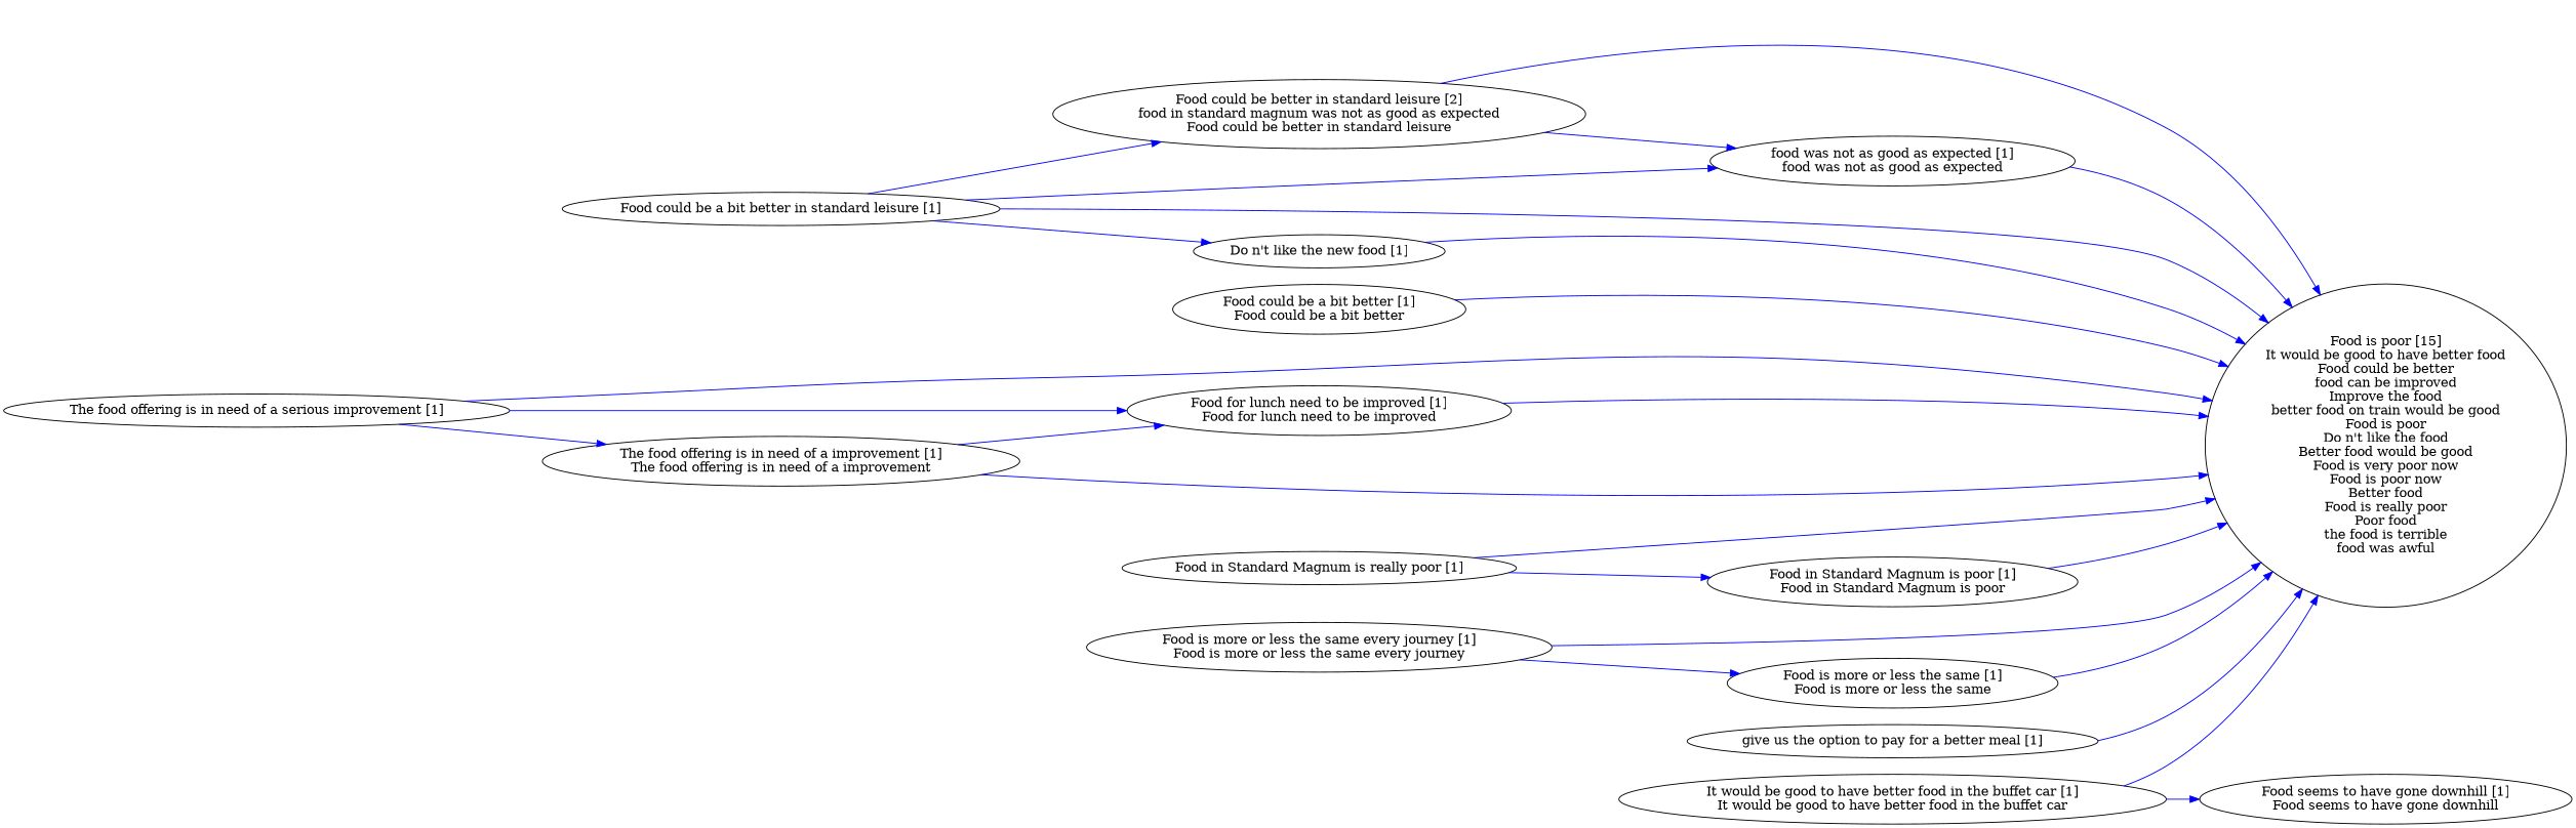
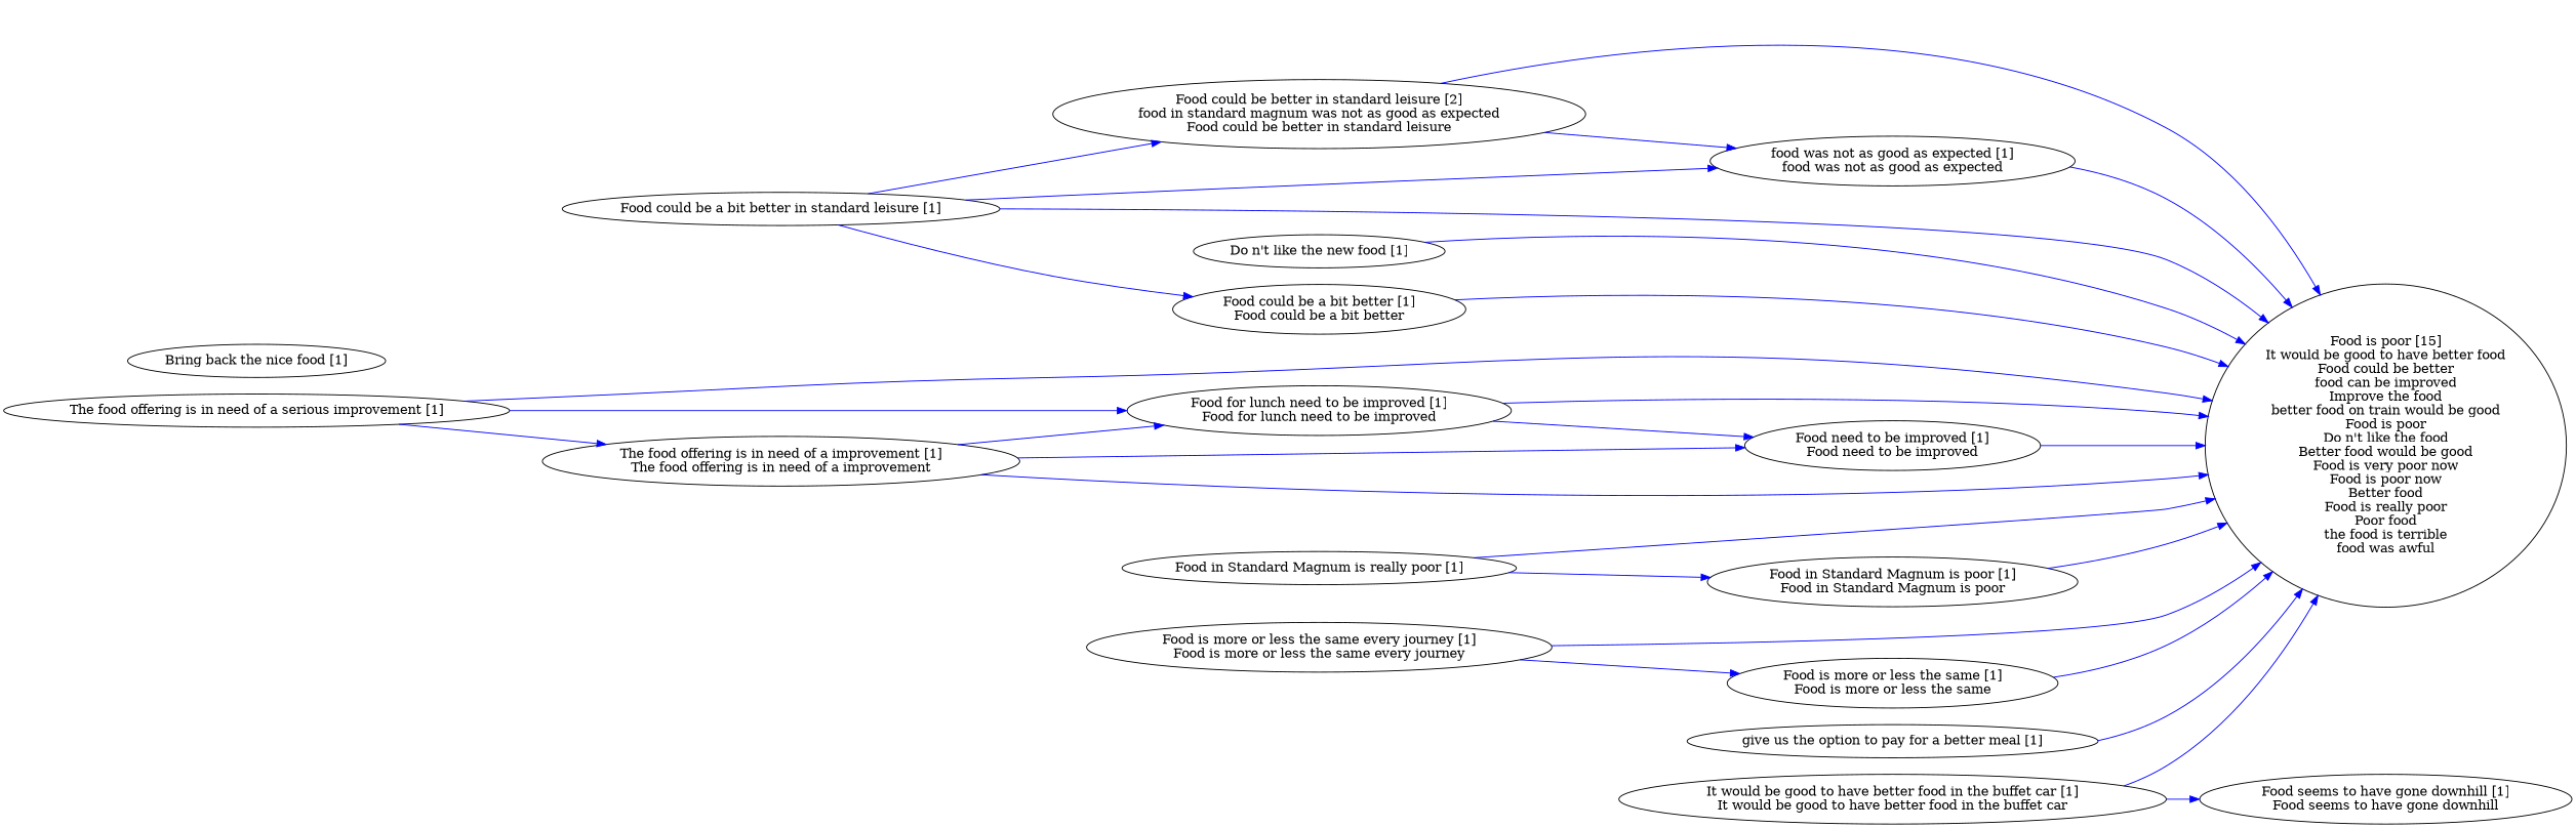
  digraph {
    rankdir=LR
    edge [color=blue]
    "Food could be better in standard leisure [2]\nfood in standard magnum was not as good as expected\nFood could be better in standard leisure"
    "Food is poor [15]\nIt would be good to have better food\nFood could be better\nfood can be improved\nImprove the food\nbetter food on train would be good\nFood is poor\nDo n't like the food\nBetter food would be good\nFood is very poor now\nFood is poor now\nBetter food\nFood is really poor\nPoor food\nthe food is terrible\nfood was awful"
    "food was not as good as expected [1]\nfood was not as good as expected"
+   "Bring back the nice food [1]"
    "Do n't like the new food [1]"
    "Food could be a bit better in standard leisure [1]"
    "Food could be a bit better [1]\nFood could be a bit better"
    "Food for lunch need to be improved [1]\nFood for lunch need to be improved"
+   "Food need to be improved [1]\nFood need to be improved"
    "Food in Standard Magnum is really poor [1]"
    "Food in Standard Magnum is poor [1]\nFood in Standard Magnum is poor"
    "Food is more or less the same every journey [1]\nFood is more or less the same every journey"
    "Food is more or less the same [1]\nFood is more or less the same"
    "It would be good to have better food in the buffet car [1]\nIt would be good to have better food in the buffet car"
    "Food seems to have gone downhill [1]\nFood seems to have gone downhill"
    "The food offering is in need of a serious improvement [1]"
    "The food offering is in need of a improvement [1]\nThe food offering is in need of a improvement"
    "give us the option to pay for a better meal [1]"
    "Food could be better in standard leisure [2]\nfood in standard magnum was not as good as expected\nFood could be better in standard leisure" -> "Food is poor [15]\nIt would be good to have better food\nFood could be better\nfood can be improved\nImprove the food\nbetter food on train would be good\nFood is poor\nDo n't like the food\nBetter food would be good\nFood is very poor now\nFood is poor now\nBetter food\nFood is really poor\nPoor food\nthe food is terrible\nfood was awful"
    "Food could be better in standard leisure [2]\nfood in standard magnum was not as good as expected\nFood could be better in standard leisure" -> "food was not as good as expected [1]\nfood was not as good as expected"
    "food was not as good as expected [1]\nfood was not as good as expected" -> "Food is poor [15]\nIt would be good to have better food\nFood could be better\nfood can be improved\nImprove the food\nbetter food on train would be good\nFood is poor\nDo n't like the food\nBetter food would be good\nFood is very poor now\nFood is poor now\nBetter food\nFood is really poor\nPoor food\nthe food is terrible\nfood was awful"
    "Do n't like the new food [1]" -> "Food is poor [15]\nIt would be good to have better food\nFood could be better\nfood can be improved\nImprove the food\nbetter food on train would be good\nFood is poor\nDo n't like the food\nBetter food would be good\nFood is very poor now\nFood is poor now\nBetter food\nFood is really poor\nPoor food\nthe food is terrible\nfood was awful"
    "Food could be a bit better in standard leisure [1]" -> "Food could be better in standard leisure [2]\nfood in standard magnum was not as good as expected\nFood could be better in standard leisure"
    "Food could be a bit better in standard leisure [1]" -> "Food is poor [15]\nIt would be good to have better food\nFood could be better\nfood can be improved\nImprove the food\nbetter food on train would be good\nFood is poor\nDo n't like the food\nBetter food would be good\nFood is very poor now\nFood is poor now\nBetter food\nFood is really poor\nPoor food\nthe food is terrible\nfood was awful"
    "Food could be a bit better in standard leisure [1]" -> "food was not as good as expected [1]\nfood was not as good as expected"
-   "Food could be a bit better in standard leisure [1]" -> "Do n't like the new food [1]"
+   "Food could be a bit better in standard leisure [1]" -> "Food could be a bit better [1]\nFood could be a bit better"
    "Food could be a bit better [1]\nFood could be a bit better" -> "Food is poor [15]\nIt would be good to have better food\nFood could be better\nfood can be improved\nImprove the food\nbetter food on train would be good\nFood is poor\nDo n't like the food\nBetter food would be good\nFood is very poor now\nFood is poor now\nBetter food\nFood is really poor\nPoor food\nthe food is terrible\nfood was awful"
    "Food for lunch need to be improved [1]\nFood for lunch need to be improved" -> "Food is poor [15]\nIt would be good to have better food\nFood could be better\nfood can be improved\nImprove the food\nbetter food on train would be good\nFood is poor\nDo n't like the food\nBetter food would be good\nFood is very poor now\nFood is poor now\nBetter food\nFood is really poor\nPoor food\nthe food is terrible\nfood was awful"
+   "Food for lunch need to be improved [1]\nFood for lunch need to be improved" -> "Food need to be improved [1]\nFood need to be improved"
+   "Food need to be improved [1]\nFood need to be improved" -> "Food is poor [15]\nIt would be good to have better food\nFood could be better\nfood can be improved\nImprove the food\nbetter food on train would be good\nFood is poor\nDo n't like the food\nBetter food would be good\nFood is very poor now\nFood is poor now\nBetter food\nFood is really poor\nPoor food\nthe food is terrible\nfood was awful"
    "Food in Standard Magnum is really poor [1]" -> "Food is poor [15]\nIt would be good to have better food\nFood could be better\nfood can be improved\nImprove the food\nbetter food on train would be good\nFood is poor\nDo n't like the food\nBetter food would be good\nFood is very poor now\nFood is poor now\nBetter food\nFood is really poor\nPoor food\nthe food is terrible\nfood was awful"
    "Food in Standard Magnum is really poor [1]" -> "Food in Standard Magnum is poor [1]\nFood in Standard Magnum is poor"
    "Food in Standard Magnum is poor [1]\nFood in Standard Magnum is poor" -> "Food is poor [15]\nIt would be good to have better food\nFood could be better\nfood can be improved\nImprove the food\nbetter food on train would be good\nFood is poor\nDo n't like the food\nBetter food would be good\nFood is very poor now\nFood is poor now\nBetter food\nFood is really poor\nPoor food\nthe food is terrible\nfood was awful"
    "Food is more or less the same every journey [1]\nFood is more or less the same every journey" -> "Food is poor [15]\nIt would be good to have better food\nFood could be better\nfood can be improved\nImprove the food\nbetter food on train would be good\nFood is poor\nDo n't like the food\nBetter food would be good\nFood is very poor now\nFood is poor now\nBetter food\nFood is really poor\nPoor food\nthe food is terrible\nfood was awful"
    "Food is more or less the same every journey [1]\nFood is more or less the same every journey" -> "Food is more or less the same [1]\nFood is more or less the same"
    "Food is more or less the same [1]\nFood is more or less the same" -> "Food is poor [15]\nIt would be good to have better food\nFood could be better\nfood can be improved\nImprove the food\nbetter food on train would be good\nFood is poor\nDo n't like the food\nBetter food would be good\nFood is very poor now\nFood is poor now\nBetter food\nFood is really poor\nPoor food\nthe food is terrible\nfood was awful"
    "It would be good to have better food in the buffet car [1]\nIt would be good to have better food in the buffet car" -> "Food is poor [15]\nIt would be good to have better food\nFood could be better\nfood can be improved\nImprove the food\nbetter food on train would be good\nFood is poor\nDo n't like the food\nBetter food would be good\nFood is very poor now\nFood is poor now\nBetter food\nFood is really poor\nPoor food\nthe food is terrible\nfood was awful"
    "It would be good to have better food in the buffet car [1]\nIt would be good to have better food in the buffet car" -> "Food seems to have gone downhill [1]\nFood seems to have gone downhill"
    "The food offering is in need of a serious improvement [1]" -> "Food is poor [15]\nIt would be good to have better food\nFood could be better\nfood can be improved\nImprove the food\nbetter food on train would be good\nFood is poor\nDo n't like the food\nBetter food would be good\nFood is very poor now\nFood is poor now\nBetter food\nFood is really poor\nPoor food\nthe food is terrible\nfood was awful"
    "The food offering is in need of a serious improvement [1]" -> "Food for lunch need to be improved [1]\nFood for lunch need to be improved"
    "The food offering is in need of a serious improvement [1]" -> "The food offering is in need of a improvement [1]\nThe food offering is in need of a improvement"
    "The food offering is in need of a improvement [1]\nThe food offering is in need of a improvement" -> "Food is poor [15]\nIt would be good to have better food\nFood could be better\nfood can be improved\nImprove the food\nbetter food on train would be good\nFood is poor\nDo n't like the food\nBetter food would be good\nFood is very poor now\nFood is poor now\nBetter food\nFood is really poor\nPoor food\nthe food is terrible\nfood was awful"
    "The food offering is in need of a improvement [1]\nThe food offering is in need of a improvement" -> "Food for lunch need to be improved [1]\nFood for lunch need to be improved"
+   "The food offering is in need of a improvement [1]\nThe food offering is in need of a improvement" -> "Food need to be improved [1]\nFood need to be improved"
    "give us the option to pay for a better meal [1]" -> "Food is poor [15]\nIt would be good to have better food\nFood could be better\nfood can be improved\nImprove the food\nbetter food on train would be good\nFood is poor\nDo n't like the food\nBetter food would be good\nFood is very poor now\nFood is poor now\nBetter food\nFood is really poor\nPoor food\nthe food is terrible\nfood was awful"
  }
